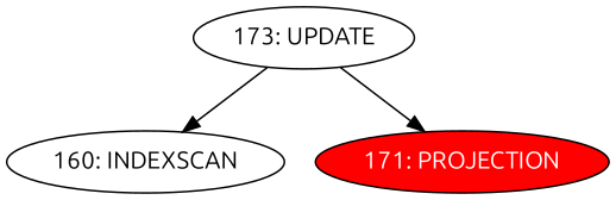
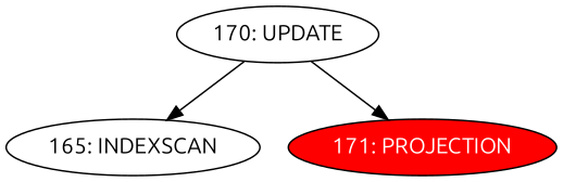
  digraph {
    fontname=Ubuntu
    node [fontname=Ubuntu]
    edge [fontname=Ubuntu]
-   n1 [label="160: INDEXSCAN"]
+   n1 [label="165: INDEXSCAN"]
    n2 [fillcolor=red fontcolor=white label="171: PROJECTION" style=filled]
-   n3 [label="173: UPDATE"]
+   n3 [label="170: UPDATE"]
    n3 -> n1
    n3 -> n2
  }
